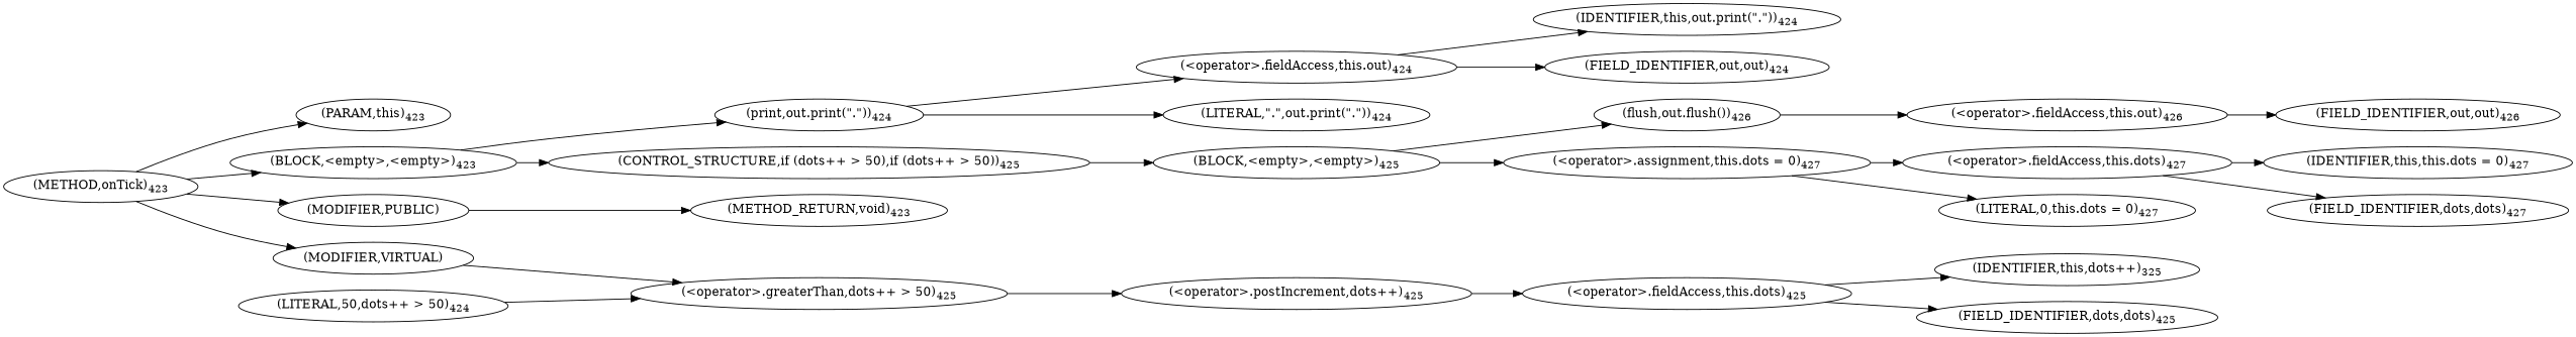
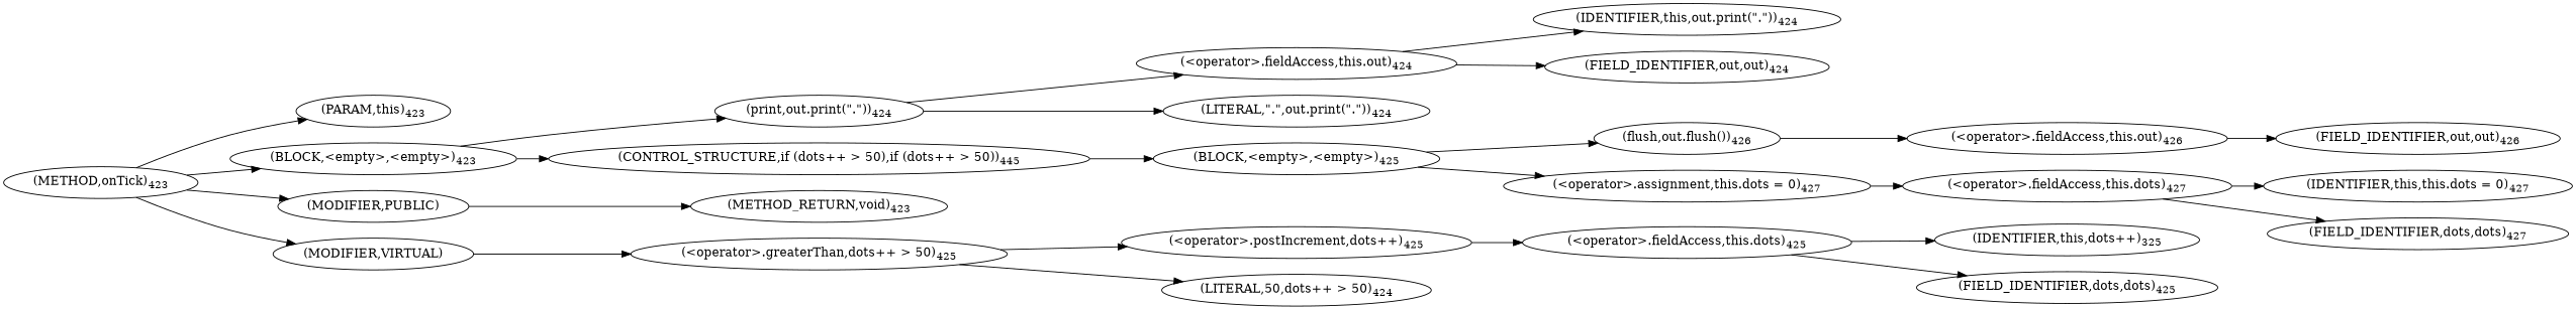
  digraph {
    rankdir=LR
    n1 [label=<(METHOD,onTick)<SUB>423</SUB>>]
    n2 [label=<(PARAM,this)<SUB>423</SUB>>]
    n3 [label=<(BLOCK,&lt;empty&gt;,&lt;empty&gt;)<SUB>423</SUB>>]
    n4 [label=<(MODIFIER,PUBLIC)>]
    n5 [label=<(MODIFIER,VIRTUAL)>]
    n6 [label=<(print,out.print(&quot;.&quot;))<SUB>424</SUB>>]
-   n7 [label=<(CONTROL_STRUCTURE,if (dots++ &gt; 50),if (dots++ &gt; 50))<SUB>425</SUB>>]
+   n7 [label=<(CONTROL_STRUCTURE,if (dots++ &gt; 50),if (dots++ &gt; 50))<SUB>445</SUB>>]
    n8 [label=<(METHOD_RETURN,void)<SUB>423</SUB>>]
    n9 [label=<(&lt;operator&gt;.greaterThan,dots++ &gt; 50)<SUB>425</SUB>>]
    n10 [label=<(&lt;operator&gt;.fieldAccess,this.out)<SUB>424</SUB>>]
    n11 [label=<(LITERAL,&quot;.&quot;,out.print(&quot;.&quot;))<SUB>424</SUB>>]
    n12 [label=<(BLOCK,&lt;empty&gt;,&lt;empty&gt;)<SUB>425</SUB>>]
    n13 [label=<(IDENTIFIER,this,out.print(&quot;.&quot;))<SUB>424</SUB>>]
    n14 [label=<(FIELD_IDENTIFIER,out,out)<SUB>424</SUB>>]
    n15 [label=<(&lt;operator&gt;.postIncrement,dots++)<SUB>425</SUB>>]
    n16 [label=<(LITERAL,50,dots++ &gt; 50)<SUB>424</SUB>>]
    n17 [label=<(flush,out.flush())<SUB>426</SUB>>]
    n18 [label=<(&lt;operator&gt;.assignment,this.dots = 0)<SUB>427</SUB>>]
    n19 [label=<(&lt;operator&gt;.fieldAccess,this.dots)<SUB>425</SUB>>]
    n20 [label=<(IDENTIFIER,this,dots++)<SUB>325</SUB>>]
    n21 [label=<(FIELD_IDENTIFIER,dots,dots)<SUB>425</SUB>>]
    n22 [label=<(&lt;operator&gt;.fieldAccess,this.out)<SUB>426</SUB>>]
    n23 [label=<(&lt;operator&gt;.fieldAccess,this.dots)<SUB>427</SUB>>]
-   n24 [label=<(LITERAL,0,this.dots = 0)<SUB>427</SUB>>]
    n25 [label=<(FIELD_IDENTIFIER,out,out)<SUB>426</SUB>>]
    n26 [label=<(IDENTIFIER,this,this.dots = 0)<SUB>427</SUB>>]
    n27 [label=<(FIELD_IDENTIFIER,dots,dots)<SUB>427</SUB>>]
    n1 -> n2
    n1 -> n3
    n1 -> n4
    n1 -> n5
    n3 -> n6
    n3 -> n7
    n4 -> n8
    n5 -> n9
    n6 -> n10
    n6 -> n11
    n7 -> n12
    n9 -> n15
-   n16 -> n9
+   n9 -> n16
    n10 -> n13
    n10 -> n14
    n12 -> n17
    n12 -> n18
    n15 -> n19
    n17 -> n22
    n18 -> n23
-   n18 -> n24
    n19 -> n20
    n19 -> n21
    n22 -> n25
    n23 -> n26
    n23 -> n27
  }
